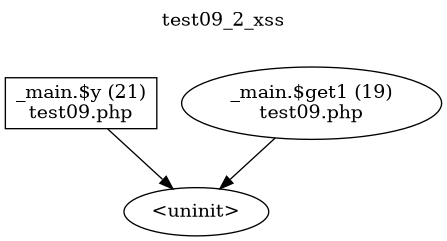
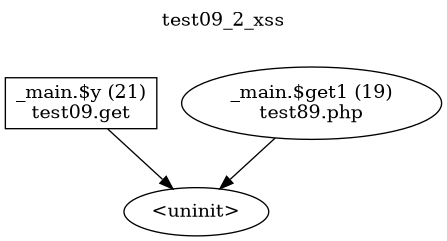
  digraph {
    label=test09_2_xss
    labelloc=t
    node [shape=ellipse]
-   n1 [label="_main.$y (21)\ntest09.php" shape=box]
+   n1 [label="_main.$y (21)\ntest09.get" shape=box]
    n2 [label="<uninit>"]
-   n3 [label="_main.$get1 (19)\ntest09.php"]
+   n3 [label="_main.$get1 (19)\ntest89.php"]
    n1 -> n2
    n3 -> n2
  }
